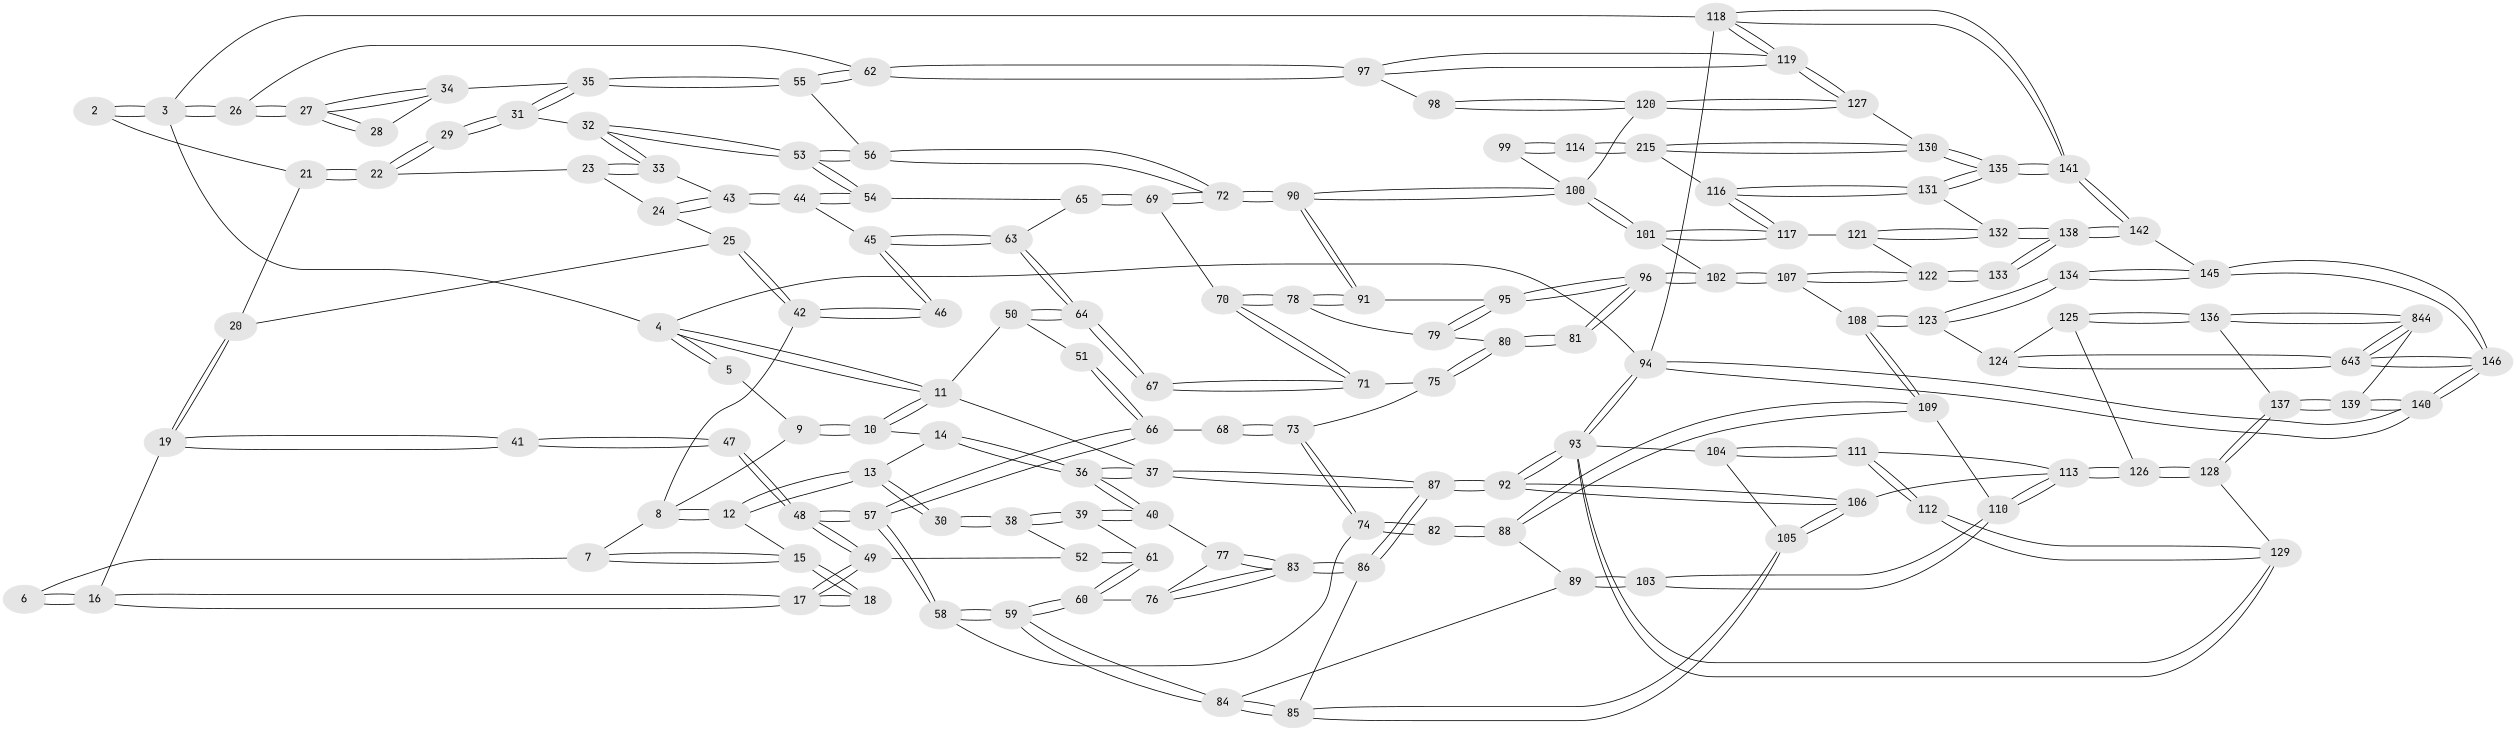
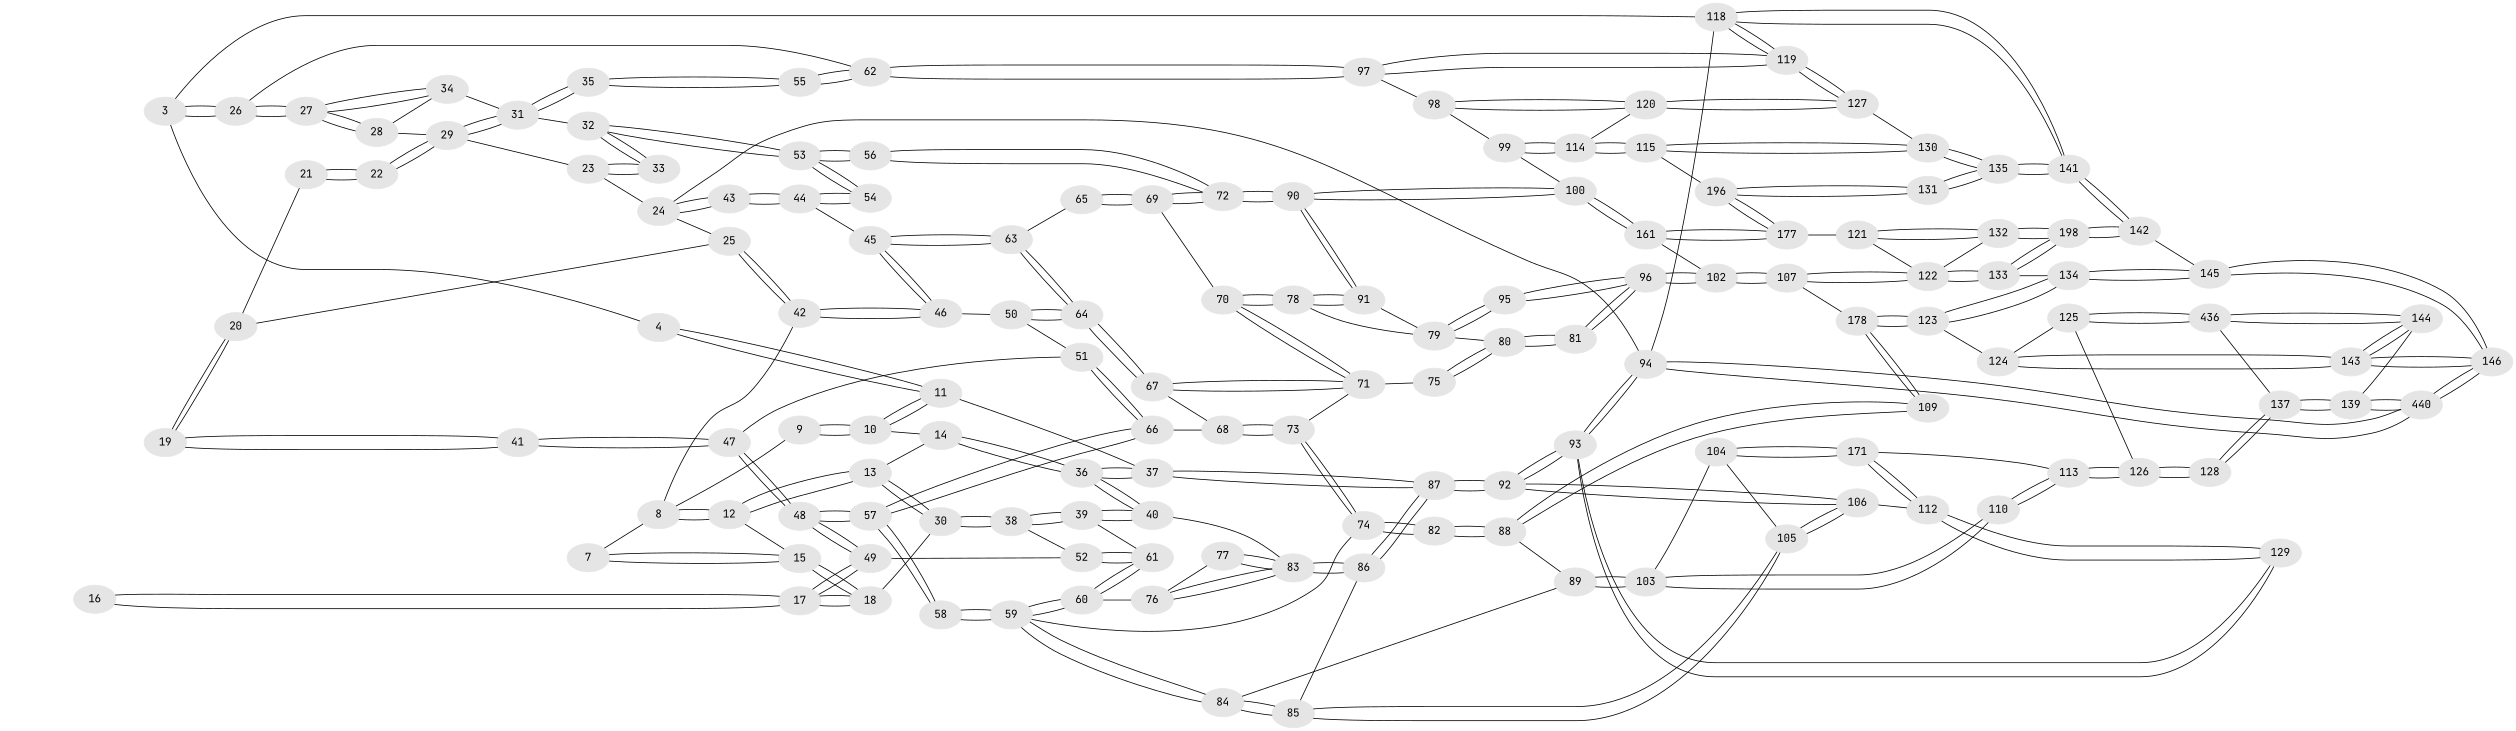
  graph {
    fontname="JetBrains Mono"
    rankdir=LR
    node [color=gray90 fontname="JetBrains Mono" style=filled]
    edge [fontname="JetBrains Mono"]
-   2
    3
    21
-   6
    7
    16
    4
    26
    118
    22
-   5
    11
    94
    27
    62
    119
    141
    9
    37
-   140
+   140 [label=440]
    10
    8
    15
    17
    19
    12
    42
    18
    13
    14
    36
    87
    30
    38
    40
    49
    20
    41
    52
    25
    47
    23
    29
    24
    33
    31
    43
    44
    46
    28
    34
    97
    35
    32
    39
    53
    55
    54
    56
    77
    92
    61
    83
    48
    51
    50
    45
    63
    65
    64
    57
    66
    58
    67
    68
    72
    69
    90
    59
    74
    60
    84
    82
    76
    85
    89
    98
    71
    70
    73
    75
    78
    79
    91
    80
    100
    88
    81
    86
    95
    96
    102
    109
    105
    103
    106
    93
    110
    104
-   101
+   101 [label=161]
    129
    112
    146
    107
    99
    120
    127
    114
-   115 [label=215]
-   117
+   115
+   117 [label=177]
    121
-   108
+   108 [label=178]
    122
-   111
+   111 [label=171]
    113
    123
    133
    124
    134
    126
    128
-   116
+   116 [label=196]
    130
    131
    135
    132
    142
-   138
+   138 [label=198]
    125
-   143 [label=643]
+   143
    145
-   136
-   144 [label=844]
+   136 [label=436]
+   144
    137
    139
-   2 -- 3
-   2 -- 3
-   2 -- 21
    3 -- 4
    3 -- 26
    3 -- 26
    3 -- 118
    21 -- 22
    21 -- 22
-   6 -- 7
-   6 -- 16
-   6 -- 16
    7 -- 8
    7 -- 15
    7 -- 15
    16 -- 17
    16 -- 17
-   16 -- 19
-   4 -- 5
-   4 -- 5
    4 -- 11
    4 -- 11
-   4 -- 94
+   24 -- 94
    26 -- 27
    26 -- 27
    26 -- 62
    118 -- 119
    118 -- 119
    118 -- 141
    118 -- 141
-   22 -- 23
+   29 -- 23
    22 -- 29
    22 -- 29
-   5 -- 9
    11 -- 37
    94 -- 118
    94 -- 140
    94 -- 140
    27 -- 28
    27 -- 28
    27 -- 34
    27 -- 34
    62 -- 97
    62 -- 97
    119 -- 127
    119 -- 127
    141 -- 142
    141 -- 142
    9 -- 10
    9 -- 10
    37 -- 87
    37 -- 87
    140 -- 146
    140 -- 146
    10 -- 11
    10 -- 11
    10 -- 14
    8 -- 9
    8 -- 12
    8 -- 12
    8 -- 42
    15 -- 18
    15 -- 18
    17 -- 18
    17 -- 18
    17 -- 49
    17 -- 49
    19 -- 20
    19 -- 20
    19 -- 41
    19 -- 41
    12 -- 15
    12 -- 13
    12 -- 13
    42 -- 46
    42 -- 46
+   18 -- 30
    13 -- 14
    13 -- 30
    13 -- 30
    14 -- 36
    14 -- 36
    36 -- 37
    36 -- 37
    36 -- 40
    36 -- 40
    87 -- 92
    87 -- 92
    30 -- 38
    30 -- 38
    38 -- 52
    38 -- 39
    38 -- 39
-   40 -- 77
+   40 -- 83
    49 -- 52
    20 -- 21
    20 -- 25
    41 -- 47
    41 -- 47
    52 -- 61
    52 -- 61
    25 -- 42
    25 -- 42
    47 -- 48
    47 -- 48
+   47 -- 51
    23 -- 24
    23 -- 33
    23 -- 33
    29 -- 31
    29 -- 31
    24 -- 25
    24 -- 43
    24 -- 43
-   33 -- 43
    31 -- 35
    31 -- 35
    31 -- 32
    43 -- 44
    43 -- 44
    44 -- 54
    44 -- 54
    44 -- 45
-   11 -- 50
+   46 -- 50
+   28 -- 29
    28 -- 34
-   34 -- 35
+   34 -- 31
    97 -- 119
    97 -- 119
    97 -- 98
    35 -- 55
    35 -- 55
    32 -- 33
    32 -- 33
    32 -- 53
    32 -- 53
    39 -- 40
    39 -- 40
    39 -- 61
    53 -- 54
    53 -- 54
    53 -- 56
    53 -- 56
    55 -- 62
    55 -- 62
-   55 -- 56
-   54 -- 65
    56 -- 72
    56 -- 72
    77 -- 83
    77 -- 83
    92 -- 106
    92 -- 106
    92 -- 93
    92 -- 93
    83 -- 86
    83 -- 86
    48 -- 49
    48 -- 49
    48 -- 57
    48 -- 57
    51 -- 66
    51 -- 66
    50 -- 51
    50 -- 64
    50 -- 64
    45 -- 46
    45 -- 46
    45 -- 63
    45 -- 63
    63 -- 65
    63 -- 64
    63 -- 64
    65 -- 69
    65 -- 69
    64 -- 67
    64 -- 67
    57 -- 66
    57 -- 66
    57 -- 58
    57 -- 58
    66 -- 68
    58 -- 59
    58 -- 59
-   58 -- 74
+   59 -- 74
+   67 -- 68
    67 -- 71
    67 -- 71
    68 -- 73
    68 -- 73
    72 -- 90
    72 -- 90
    69 -- 72
    69 -- 72
    69 -- 70
    90 -- 91
    90 -- 91
    90 -- 100
    90 -- 100
    59 -- 60
    59 -- 60
    59 -- 84
    59 -- 84
    74 -- 82
    74 -- 82
    60 -- 61
    60 -- 61
    60 -- 76
    84 -- 85
    84 -- 85
    84 -- 89
    82 -- 88
    82 -- 88
    76 -- 77
    76 -- 83
    76 -- 83
    85 -- 86
    85 -- 105
    85 -- 105
    89 -- 103
    89 -- 103
+   98 -- 99
    98 -- 120
    98 -- 120
    71 -- 75
    70 -- 71
    70 -- 71
    70 -- 78
    70 -- 78
    73 -- 74
    73 -- 74
-   73 -- 75
+   73 -- 71
    75 -- 80
    75 -- 80
    78 -- 79
    78 -- 91
    78 -- 91
    79 -- 80
    79 -- 95
    79 -- 95
-   91 -- 95
+   91 -- 79
    80 -- 81
    80 -- 81
    100 -- 101
    100 -- 101
    88 -- 89
    88 -- 109
    88 -- 109
    81 -- 96
    81 -- 96
    86 -- 87
    86 -- 87
    95 -- 96
    95 -- 96
    96 -- 102
    96 -- 102
    102 -- 107
    102 -- 107
-   109 -- 110
    105 -- 106
    105 -- 106
    103 -- 110
    103 -- 110
-   93 -- 104
-   106 -- 113
+   103 -- 104
+   106 -- 112
    93 -- 94
    93 -- 94
    93 -- 129
    93 -- 129
    110 -- 113
    110 -- 113
    104 -- 105
    104 -- 111
    104 -- 111
    101 -- 102
    101 -- 117
    101 -- 117
    112 -- 129
    112 -- 129
    107 -- 108
    107 -- 122
    107 -- 122
    99 -- 100
    99 -- 114
    99 -- 114
    120 -- 127
    120 -- 127
    127 -- 130
-   100 -- 120
+   114 -- 120
    114 -- 115
    114 -- 115
    115 -- 116
    115 -- 130
    115 -- 130
    117 -- 121
    121 -- 122
    121 -- 132
    121 -- 132
    108 -- 109
    108 -- 109
    108 -- 123
    108 -- 123
    122 -- 133
    122 -- 133
    111 -- 112
    111 -- 112
    111 -- 113
    113 -- 126
    113 -- 126
    123 -- 124
    123 -- 134
    123 -- 134
+   133 -- 134
    133 -- 138
    133 -- 138
    124 -- 125
    124 -- 143
    124 -- 143
    134 -- 145
    134 -- 145
    126 -- 128
    126 -- 128
-   128 -- 129
    128 -- 137
    128 -- 137
    116 -- 117
    116 -- 117
    116 -- 131
    116 -- 131
    130 -- 135
    130 -- 135
    131 -- 135
    131 -- 135
-   131 -- 132
+   122 -- 132
    135 -- 141
    135 -- 141
    132 -- 138
    132 -- 138
    142 -- 145
    138 -- 142
    138 -- 142
    125 -- 126
    125 -- 136
    125 -- 136
    143 -- 146
    143 -- 146
    143 -- 144
    143 -- 144
    145 -- 146
    145 -- 146
    136 -- 144
    136 -- 144
    136 -- 137
    137 -- 139
    137 -- 139
    139 -- 140
    139 -- 140
    139 -- 144
  }
